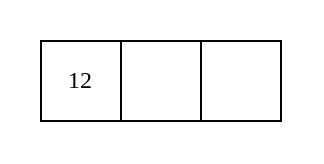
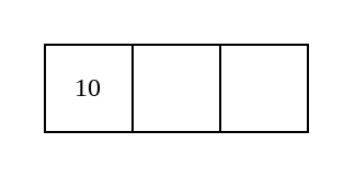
  <mxCell id="0" />
  <mxCell id="1" parent="0" />
- <mxCell id="2" value="12" style="whiteSpace=wrap;html=1;aspect=fixed;fontFamily=Fira Code;" parent="1" vertex="1"><mxGeometry x="20" y="20" width="40" height="40" as="geometry" /></mxCell>
+ <mxCell id="2" value="10" style="whiteSpace=wrap;html=1;aspect=fixed;fontFamily=Fira Code;" parent="1" vertex="1"><mxGeometry x="20" y="20" width="40" height="40" as="geometry" /></mxCell>
  <mxCell id="3" value="" style="whiteSpace=wrap;html=1;aspect=fixed;fontFamily=Fira Code;" parent="1" vertex="1"><mxGeometry x="60" y="20" width="40" height="40" as="geometry" /></mxCell>
  <mxCell id="4" value="" style="whiteSpace=wrap;html=1;aspect=fixed;fontFamily=Fira Code;" parent="1" vertex="1"><mxGeometry x="100" y="20" width="40" height="40" as="geometry" /></mxCell>
